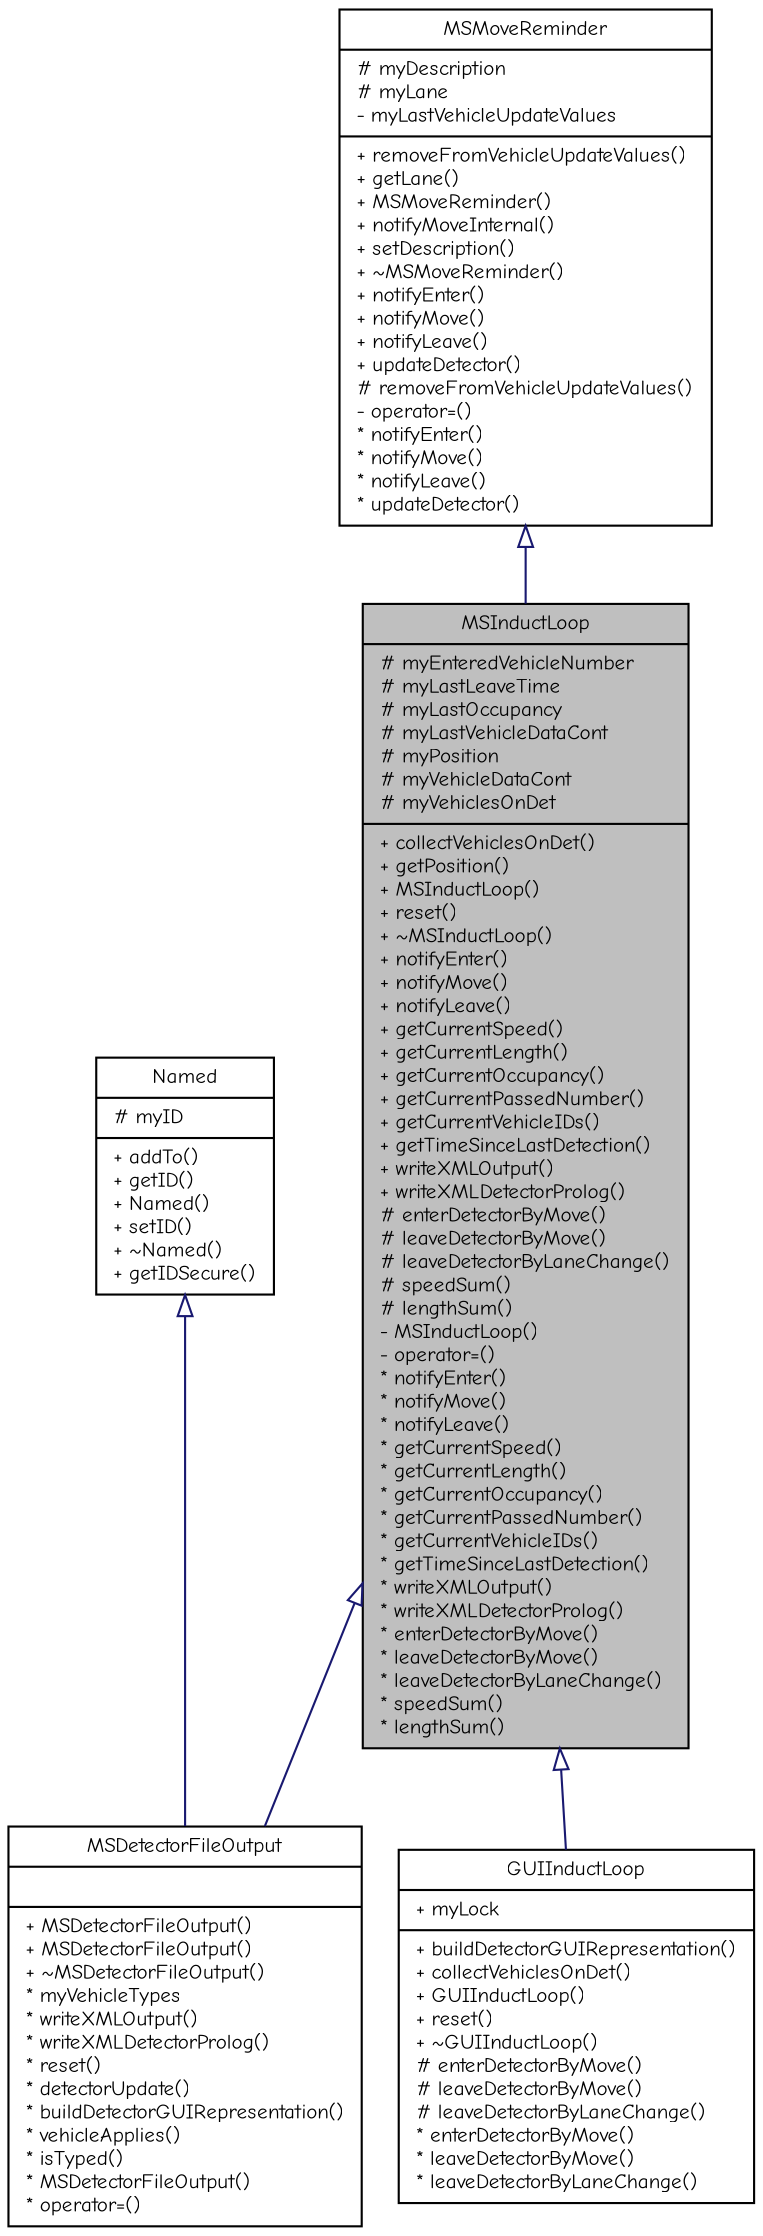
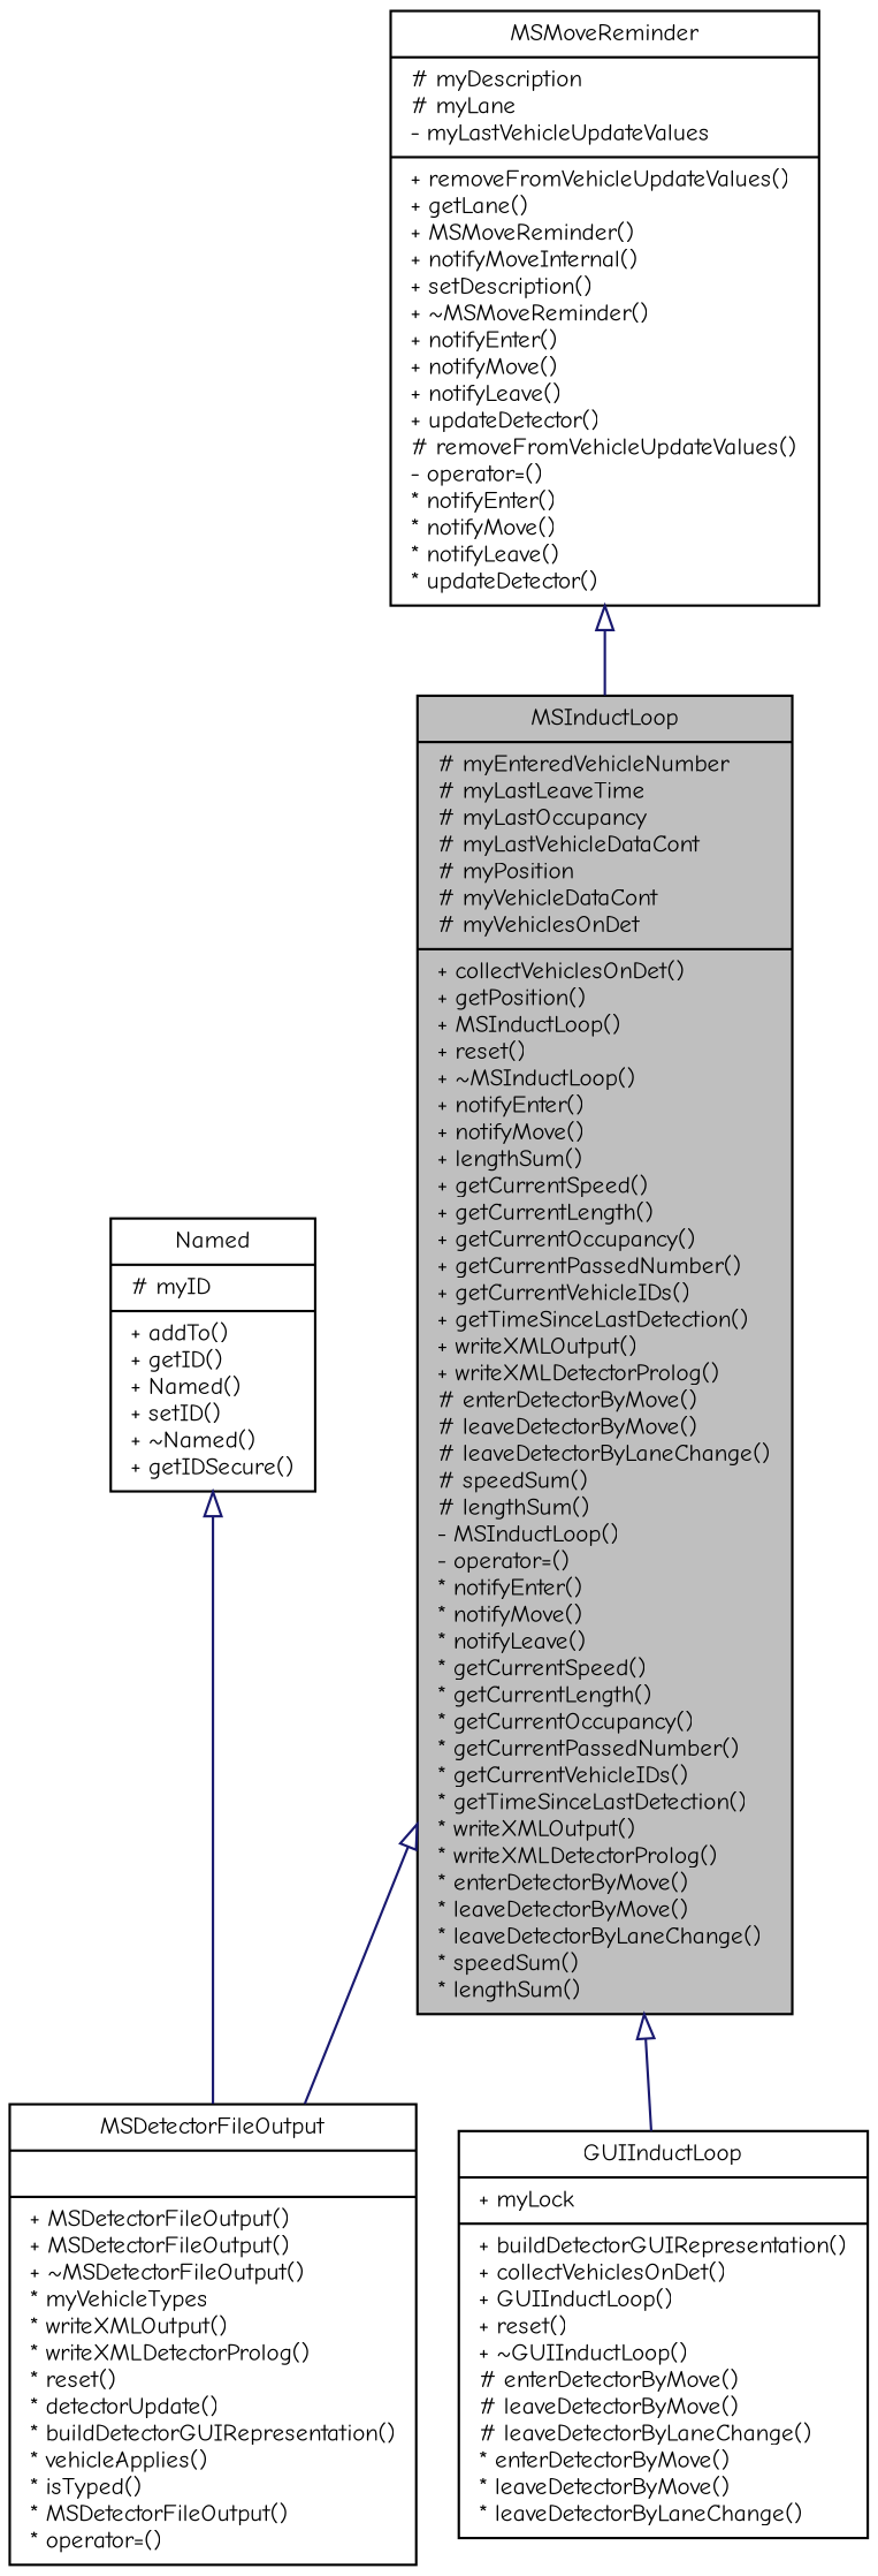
  digraph {
    fontname="Comic Neue"
    node [color=black fillcolor=white fontname="Comic Neue" fontsize=10 shape=record style=filled]
    edge [arrowtail=onormal color=midnightblue dir=back fontname="Comic Neue" fontsize=10 labelfontname=Helvetica labelfontsize=10 style=solid]
-   n1 [fillcolor=grey75 fontcolor=black height=0.2 label="{MSInductLoop\n|# myEnteredVehicleNumber\l# myLastLeaveTime\l# myLastOccupancy\l# myLastVehicleDataCont\l# myPosition\l# myVehicleDataCont\l# myVehiclesOnDet\l|+ collectVehiclesOnDet()\l+ getPosition()\l+ MSInductLoop()\l+ reset()\l+ ~MSInductLoop()\l+ notifyEnter()\l+ notifyMove()\l+ notifyLeave()\l+ getCurrentSpeed()\l+ getCurrentLength()\l+ getCurrentOccupancy()\l+ getCurrentPassedNumber()\l+ getCurrentVehicleIDs()\l+ getTimeSinceLastDetection()\l+ writeXMLOutput()\l+ writeXMLDetectorProlog()\l# enterDetectorByMove()\l# leaveDetectorByMove()\l# leaveDetectorByLaneChange()\l# speedSum()\l# lengthSum()\l- MSInductLoop()\l- operator=()\l* notifyEnter()\l* notifyMove()\l* notifyLeave()\l* getCurrentSpeed()\l* getCurrentLength()\l* getCurrentOccupancy()\l* getCurrentPassedNumber()\l* getCurrentVehicleIDs()\l* getTimeSinceLastDetection()\l* writeXMLOutput()\l* writeXMLDetectorProlog()\l* enterDetectorByMove()\l* leaveDetectorByMove()\l* leaveDetectorByLaneChange()\l* speedSum()\l* lengthSum()\l}" width=0.4]
+   n1 [fillcolor=grey75 fontcolor=black height=0.2 label="{MSInductLoop\n|# myEnteredVehicleNumber\l# myLastLeaveTime\l# myLastOccupancy\l# myLastVehicleDataCont\l# myPosition\l# myVehicleDataCont\l# myVehiclesOnDet\l|+ collectVehiclesOnDet()\l+ getPosition()\l+ MSInductLoop()\l+ reset()\l+ ~MSInductLoop()\l+ notifyEnter()\l+ notifyMove()\l+ lengthSum()\l+ getCurrentSpeed()\l+ getCurrentLength()\l+ getCurrentOccupancy()\l+ getCurrentPassedNumber()\l+ getCurrentVehicleIDs()\l+ getTimeSinceLastDetection()\l+ writeXMLOutput()\l+ writeXMLDetectorProlog()\l# enterDetectorByMove()\l# leaveDetectorByMove()\l# leaveDetectorByLaneChange()\l# speedSum()\l# lengthSum()\l- MSInductLoop()\l- operator=()\l* notifyEnter()\l* notifyMove()\l* notifyLeave()\l* getCurrentSpeed()\l* getCurrentLength()\l* getCurrentOccupancy()\l* getCurrentPassedNumber()\l* getCurrentVehicleIDs()\l* getTimeSinceLastDetection()\l* writeXMLOutput()\l* writeXMLDetectorProlog()\l* enterDetectorByMove()\l* leaveDetectorByMove()\l* leaveDetectorByLaneChange()\l* speedSum()\l* lengthSum()\l}" width=0.4]
    n2 [height=0.2 label="{GUIInductLoop\n|+ myLock\l|+ buildDetectorGUIRepresentation()\l+ collectVehiclesOnDet()\l+ GUIInductLoop()\l+ reset()\l+ ~GUIInductLoop()\l# enterDetectorByMove()\l# leaveDetectorByMove()\l# leaveDetectorByLaneChange()\l* enterDetectorByMove()\l* leaveDetectorByMove()\l* leaveDetectorByLaneChange()\l}" width=0.4]
    n3 [height=0.2 label="{MSDetectorFileOutput\n||+ MSDetectorFileOutput()\l+ MSDetectorFileOutput()\l+ ~MSDetectorFileOutput()\l* myVehicleTypes\l* writeXMLOutput()\l* writeXMLDetectorProlog()\l* reset()\l* detectorUpdate()\l* buildDetectorGUIRepresentation()\l* vehicleApplies()\l* isTyped()\l* MSDetectorFileOutput()\l* operator=()\l}" width=0.4]
    n4 [height=0.2 label="{MSMoveReminder\n|# myDescription\l# myLane\l- myLastVehicleUpdateValues\l|+ removeFromVehicleUpdateValues()\l+ getLane()\l+ MSMoveReminder()\l+ notifyMoveInternal()\l+ setDescription()\l+ ~MSMoveReminder()\l+ notifyEnter()\l+ notifyMove()\l+ notifyLeave()\l+ updateDetector()\l# removeFromVehicleUpdateValues()\l- operator=()\l* notifyEnter()\l* notifyMove()\l* notifyLeave()\l* updateDetector()\l}" width=0.4]
    n5 [height=0.2 label="{Named\n|# myID\l|+ addTo()\l+ getID()\l+ Named()\l+ setID()\l+ ~Named()\l+ getIDSecure()\l}" width=0.4]
    n1 -> n2
    n1 -> n3
    n4 -> n1
    n5 -> n3
  }
